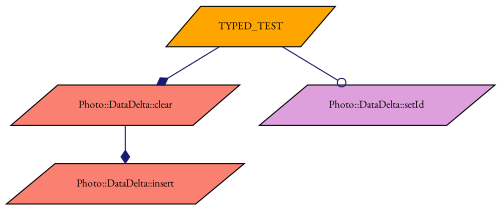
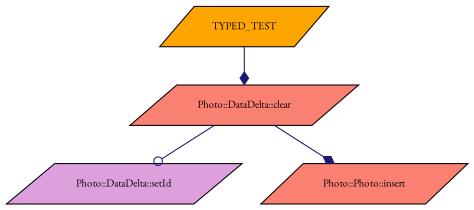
  digraph {
    fontname="EB Garamond"
    rankdir=TB
    node [color=black fillcolor=salmon fontname="EB Garamond" fontsize=10 shape=parallelogram style=filled]
    edge [arrowhead=diamond color=midnightblue fontname="EB Garamond" fontsize=10 labelfontname=Helvetica labelfontsize=10 style=solid]
    n1 [fillcolor=orange fontcolor=black height=0.2 label=TYPED_TEST width=0.4]
    n2 [height=0.2 label="Photo::DataDelta::clear" width=0.4]
    n3 [fillcolor=plum height=0.2 label="Photo::DataDelta::setId" width=0.4]
-   n4 [height=0.2 label="Photo::DataDelta::insert" width=0.4]
+   n4 [height=0.2 label="Photo::Photo::insert" width=0.4]
    n1 -> n2
-   n1 -> n3 [arrowhead=odot]
+   n2 -> n3 [arrowhead=odot]
    n2 -> n4
  }
